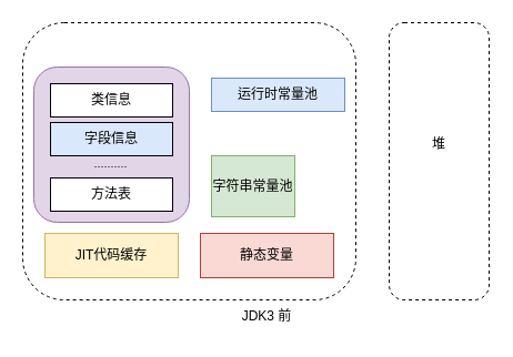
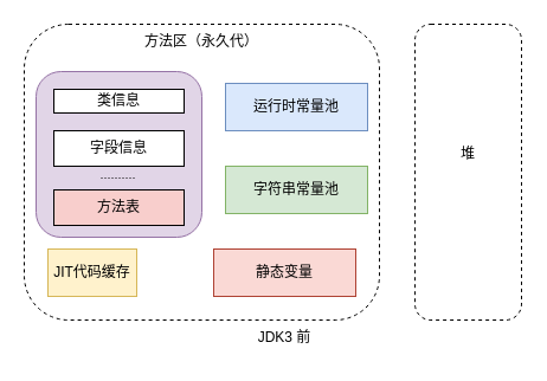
  <mxCell id="0" />
  <mxCell id="1" parent="0" />
  <mxCell id="2" value="" style="rounded=1;whiteSpace=wrap;html=1;dashed=1;" parent="1" vertex="1"><mxGeometry x="20" y="20" width="300" height="250" as="geometry" /></mxCell>
  <mxCell id="3" value="" style="rounded=1;whiteSpace=wrap;html=1;fillColor=#e1d5e7;strokeColor=#9673a6;" parent="1" vertex="1"><mxGeometry x="30" y="60" width="140" height="140" as="geometry" /></mxCell>
- <mxCell id="4" value="运行时常量池" style="rounded=0;whiteSpace=wrap;html=1;fillColor=#dae8fc;strokeColor=#6c8ebf;" parent="1" vertex="1"><mxGeometry x="190" y="70" width="120" height="30" as="geometry" /></mxCell>
- <mxCell id="5" value="JIT代码缓存" style="rounded=0;whiteSpace=wrap;html=1;fillColor=#fff2cc;strokeColor=#d6b656;" parent="1" vertex="1"><mxGeometry x="40" y="210" width="120" height="40" as="geometry" /></mxCell>
- <mxCell id="6" value="字符串常量池" style="rounded=0;whiteSpace=wrap;html=1;fillColor=#d5e8d4;strokeColor=#82b366;" parent="1" vertex="1"><mxGeometry x="190" y="140" width="75" height="55" as="geometry" /></mxCell>
+ <mxCell id="4" value="运行时常量池" style="rounded=0;whiteSpace=wrap;html=1;fillColor=#dae8fc;strokeColor=#6c8ebf;" parent="1" vertex="1"><mxGeometry x="190" y="70" width="120" height="40" as="geometry" /></mxCell>
+ <mxCell id="5" value="JIT代码缓存" style="rounded=0;whiteSpace=wrap;html=1;fillColor=#fff2cc;strokeColor=#d6b656;" parent="1" vertex="1"><mxGeometry x="40" y="210" width="75" height="40" as="geometry" /></mxCell>
+ <mxCell id="6" value="字符串常量池" style="rounded=0;whiteSpace=wrap;html=1;fillColor=#d5e8d4;strokeColor=#82b366;" parent="1" vertex="1"><mxGeometry x="190" y="140" width="120" height="40" as="geometry" /></mxCell>
  <mxCell id="7" value="静态变量" style="rounded=0;whiteSpace=wrap;html=1;fillColor=#fad9d5;strokeColor=#ae4132;" parent="1" vertex="1"><mxGeometry x="180" y="210" width="120" height="40" as="geometry" /></mxCell>
  <mxCell id="8" value="" style="rounded=1;whiteSpace=wrap;html=1;dashed=1;" parent="1" vertex="1"><mxGeometry x="350" y="20" width="90" height="250" as="geometry" /></mxCell>
- <mxCell id="9" value="类信息" style="rounded=0;whiteSpace=wrap;html=1;" parent="1" vertex="1"><mxGeometry x="45" y="75" width="110" height="30" as="geometry" /></mxCell>
- <mxCell id="10" value="字段信息" style="rounded=0;whiteSpace=wrap;html=1;fillColor=#dae8fc;" parent="1" vertex="1"><mxGeometry x="45" y="110" width="110" height="30" as="geometry" /></mxCell>
- <mxCell id="11" value="方法表" style="rounded=0;whiteSpace=wrap;html=1;" parent="1" vertex="1"><mxGeometry x="45" y="160" width="110" height="30" as="geometry" /></mxCell>
+ <mxCell id="9" value="类信息" style="rounded=0;whiteSpace=wrap;html=1;" parent="1" vertex="1"><mxGeometry x="45" y="75" width="110" height="20" as="geometry" /></mxCell>
+ <mxCell id="10" value="字段信息" style="rounded=0;whiteSpace=wrap;html=1;" parent="1" vertex="1"><mxGeometry x="45" y="110" width="110" height="30" as="geometry" /></mxCell>
+ <mxCell id="11" value="方法表" style="rounded=0;whiteSpace=wrap;html=1;fillColor=#f8cecc;" parent="1" vertex="1"><mxGeometry x="45" y="160" width="110" height="30" as="geometry" /></mxCell>
  <mxCell id="12" value="" style="endArrow=none;dashed=1;html=1;rounded=0;dashPattern=1 2;" parent="1" edge="1"><mxGeometry width="50" height="50" relative="1" as="geometry"><mxPoint x="85" y="150" as="sourcePoint" /><mxPoint x="115" y="150" as="targetPoint" /></mxGeometry></mxCell>
  <mxCell id="13" value="堆" style="text;html=1;strokeColor=none;fillColor=none;align=center;verticalAlign=middle;whiteSpace=wrap;rounded=0;" parent="1" vertex="1"><mxGeometry x="365" y="115" width="60" height="30" as="geometry" /></mxCell>
+ <mxCell id="14" value="方法区（永久代）" style="text;html=1;strokeColor=none;fillColor=none;align=center;verticalAlign=middle;whiteSpace=wrap;rounded=0;" parent="1" vertex="1"><mxGeometry x="120" y="20" width="100" height="30" as="geometry" /></mxCell>
  <mxCell id="15" value="JDK3 前" style="text;html=1;strokeColor=none;fillColor=none;align=center;verticalAlign=middle;whiteSpace=wrap;rounded=0;" vertex="1" parent="1"><mxGeometry x="210" y="270" width="60" height="30" as="geometry" /></mxCell>
